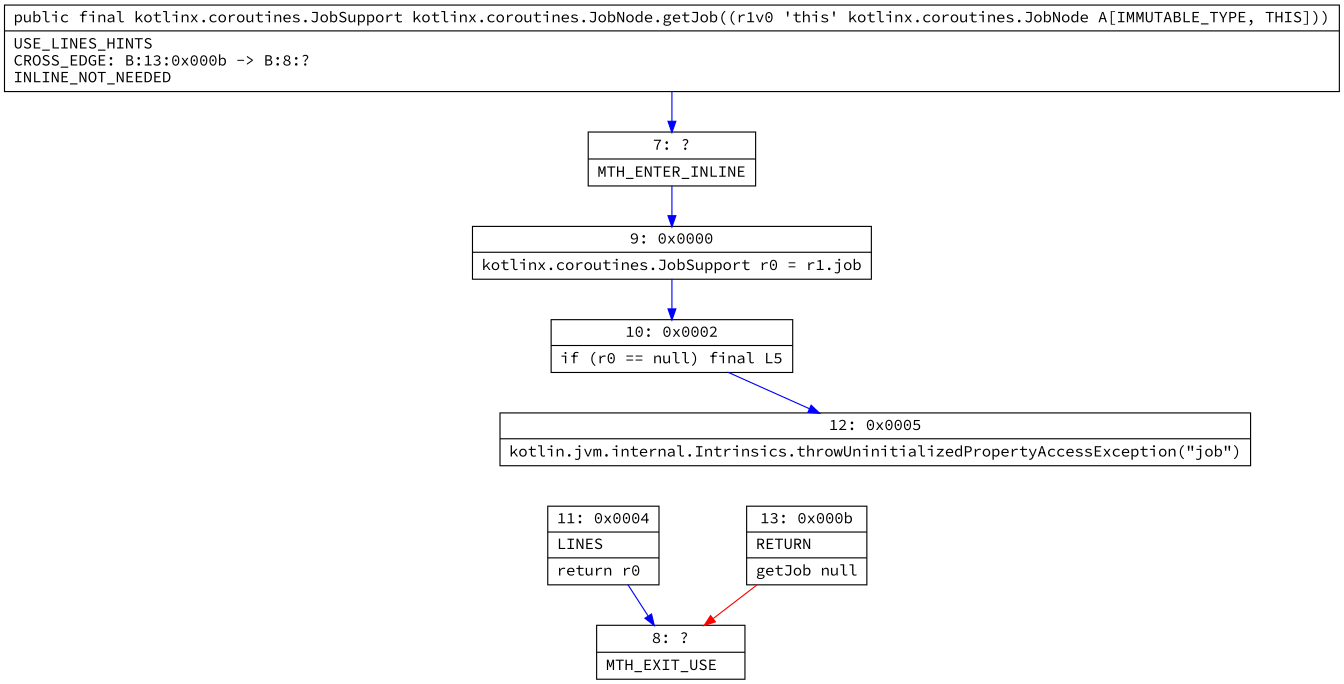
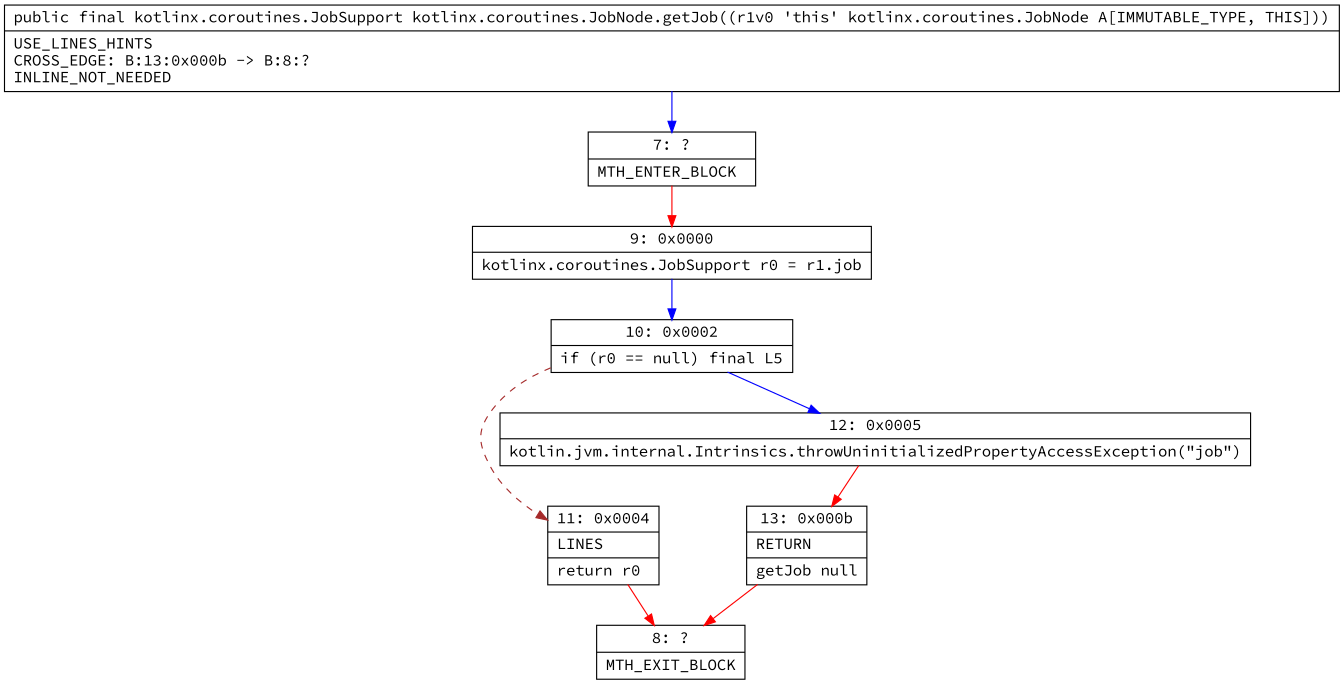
  digraph {
    fontname="Source Code Pro"
    node [fontname="Source Code Pro" shape=record]
    edge [color=blue fontname="Source Code Pro"]
-   n1 [label="{7\:\ ?|MTH_ENTER_INLINE\l}"]
+   n1 [label="{7\:\ ?|MTH_ENTER_BLOCK\l}"]
    n2 [label="{9\:\ 0x0000|kotlinx.coroutines.JobSupport r0 = r1.job\l}"]
    n3 [label="{10\:\ 0x0002|if (r0 == null) final L5\l}"]
    n4 [label="{11\:\ 0x0004|LINES\l|return r0\l}"]
    n5 [label="{12\:\ 0x0005|kotlin.jvm.internal.Intrinsics.throwUninitializedPropertyAccessException(\"job\")\l}"]
-   n6 [label="{8\:\ ?|MTH_EXIT_USE\l}"]
+   n6 [label="{8\:\ ?|MTH_EXIT_BLOCK\l}"]
    n7 [label="{13\:\ 0x000b|RETURN\l|getJob null\l}"]
    n8 [label="{public final kotlinx.coroutines.JobSupport kotlinx.coroutines.JobNode.getJob((r1v0 'this' kotlinx.coroutines.JobNode A[IMMUTABLE_TYPE, THIS]))  | USE_LINES_HINTS\lCROSS_EDGE: B:13:0x000b \-\> B:8:?\lINLINE_NOT_NEEDED\l}"]
-   n1 -> n2
+   n1 -> n2 [color=red]
    n2 -> n3
+   n3 -> n4 [color=brown style=dashed]
    n3 -> n5
-   n4 -> n6
+   n4 -> n6 [color=red]
+   n5 -> n7 [color=red]
    n7 -> n6 [color=red]
    n8 -> n1
  }
